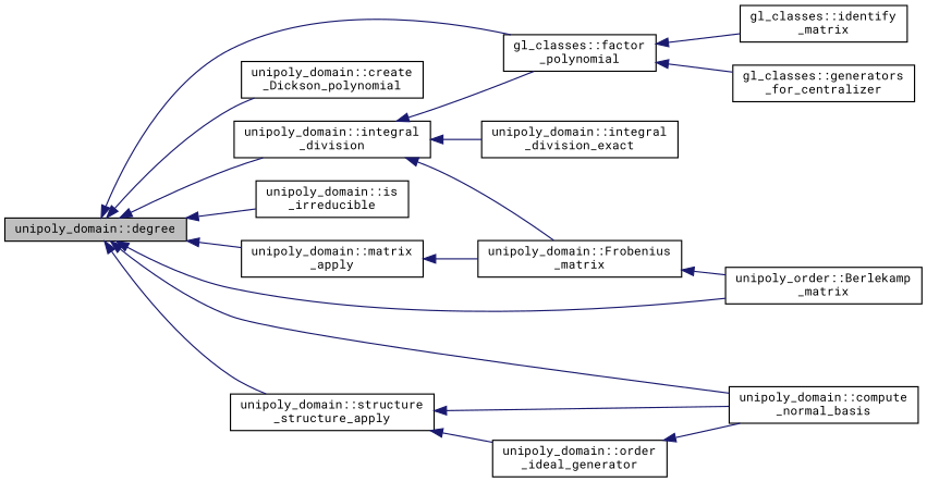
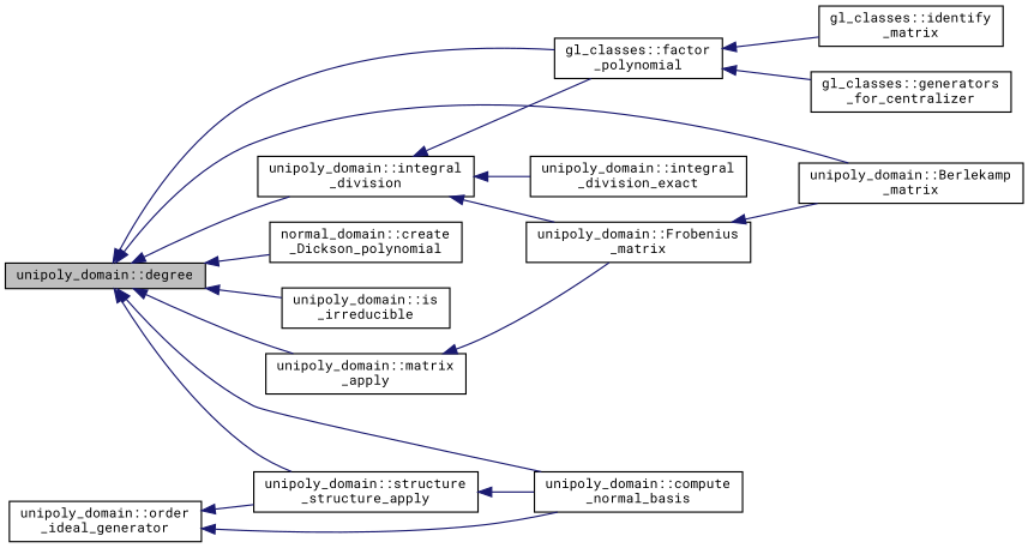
  digraph {
    fontname="Roboto Mono"
    rankdir=LR
    node [color=black fillcolor=white fontname="Roboto Mono" fontsize=10 shape=record style=filled]
    edge [color=midnightblue dir=back fontname="Roboto Mono" fontsize=10 labelfontname=Helvetica labelfontsize=10 style=solid]
    n1 [fillcolor=grey75 fontcolor=black height=0.2 label="unipoly_domain::degree" width=0.4]
    n2 [height=0.2 label="gl_classes::factor\l_polynomial" width=0.4]
-   n3 [height=0.2 label="unipoly_domain::create\l_Dickson_polynomial" width=0.4]
-   n4 [height=0.2 label="unipoly_order::Berlekamp\l_matrix" width=0.4]
+   n3 [height=0.2 label="normal_domain::create\l_Dickson_polynomial" width=0.4]
+   n4 [height=0.2 label="unipoly_domain::Berlekamp\l_matrix" width=0.4]
    n5 [height=0.2 label="unipoly_domain::is\l_irreducible" width=0.4]
    n6 [height=0.2 label="unipoly_domain::integral\l_division" width=0.4]
    n7 [height=0.2 label="unipoly_domain::compute\l_normal_basis" width=0.4]
    n8 [height=0.2 label="unipoly_domain::matrix\l_apply" width=0.4]
    n9 [height=0.2 label="unipoly_domain::structure\l_structure_apply" width=0.4]
    n10 [height=0.2 label="gl_classes::identify\l_matrix" width=0.4]
    n11 [height=0.2 label="gl_classes::generators\l_for_centralizer" width=0.4]
    n12 [height=0.2 label="unipoly_domain::Frobenius\l_matrix" width=0.4]
    n13 [height=0.2 label="unipoly_domain::integral\l_division_exact" width=0.4]
    n14 [height=0.2 label="unipoly_domain::order\l_ideal_generator" width=0.4]
    n1 -> n2
    n1 -> n3
    n1 -> n4
    n1 -> n5
    n1 -> n6
    n1 -> n7
    n1 -> n8
    n1 -> n9
    n2 -> n10
    n2 -> n11
    n6 -> n2
    n6 -> n12
    n6 -> n13
    n8 -> n12
    n9 -> n7
-   n9 -> n14
+   n14 -> n9
    n12 -> n4
    n14 -> n7
  }
